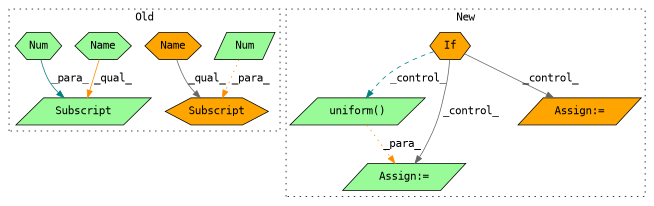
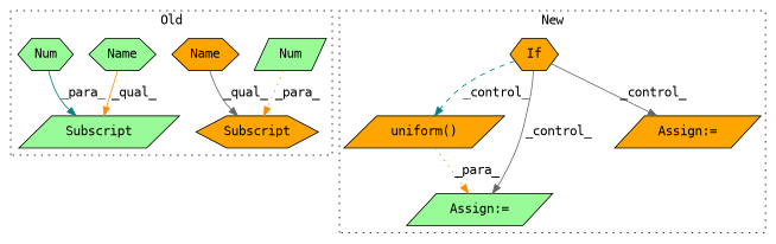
  digraph {
    fontname="DejaVu Sans Mono"
    node [a=63 l=3 shape=hexagon style=filled fillcolor=palegreen fontname="DejaVu Sans Mono"]
    edge [color=darkorange style=solid fontname="DejaVu Sans Mono"]
    n1 [l="7,0" label=Subscript s="1821,0" fillcolor=orange]
    n2 [a=76 l=1 label=Num s=1826 shape=parallelogram]
    n3 [l="7,0" label=Subscript s="1209,0" shape=parallelogram]
    n4 [a=76 l=1 label=Num s=1214]
    n5 [a=87 l=4 label=Name s=1821 fillcolor=orange]
    n6 [a=87 l=4 label=Name s=1209]
-   n7 [a=75 l="18,1" label="uniform()" s="2269,2323" shape=parallelogram]
+   n7 [a=75 l="18,1" label="uniform()" s="2269,2323" shape=parallelogram fillcolor=orange]
    n8 [a=96 label=If s=1982 fillcolor=orange]
    n9 [a=68 label="Assign:=" s=2266 shape=parallelogram]
    n10 [a=68 label="Assign:=" s=2209 shape=parallelogram fillcolor=orange]
    subgraph cluster_1 {
      label=Old
      style=dotted
      n1
      n2
      n3
      n4
      n5
      n6
    }
    subgraph cluster_2 {
      label=New
      style=dotted
      n7
      n8
      n9
      n10
    }
    n2 -> n1 [label=_para_ style=dotted]
    n4 -> n3 [label=_para_ color=teal]
    n5 -> n1 [label=_qual_ color=gray40]
    n6 -> n3 [label=_qual_]
    n7 -> n9 [label=_para_ style=dotted]
    n8 -> n7 [label=_control_ color=teal style=dashed]
    n8 -> n9 [label=_control_ color=gray40]
    n8 -> n10 [label=_control_ color=gray40]
  }
